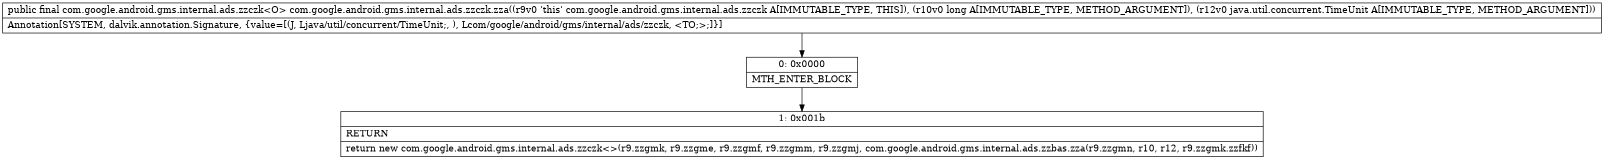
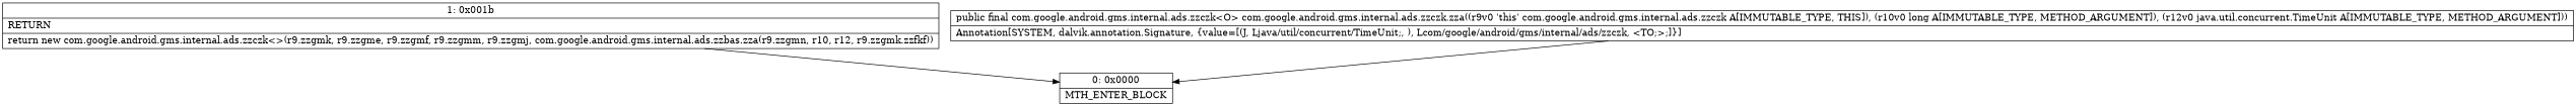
  digraph {
    node [shape=record]
    n1 [label="{0\:\ 0x0000|MTH_ENTER_BLOCK\l}"]
    n2 [label="{1\:\ 0x001b|RETURN\l|return new com.google.android.gms.internal.ads.zzczk\<\>(r9.zzgmk, r9.zzgme, r9.zzgmf, r9.zzgmm, r9.zzgmj, com.google.android.gms.internal.ads.zzbas.zza(r9.zzgmn, r10, r12, r9.zzgmk.zzfkf))\l}"]
    n3 [label="{public final com.google.android.gms.internal.ads.zzczk\<O\> com.google.android.gms.internal.ads.zzczk.zza((r9v0 'this' com.google.android.gms.internal.ads.zzczk A[IMMUTABLE_TYPE, THIS]), (r10v0 long A[IMMUTABLE_TYPE, METHOD_ARGUMENT]), (r12v0 java.util.concurrent.TimeUnit A[IMMUTABLE_TYPE, METHOD_ARGUMENT]))  | Annotation[SYSTEM, dalvik.annotation.Signature, \{value=[(J, Ljava\/util\/concurrent\/TimeUnit;, ), Lcom\/google\/android\/gms\/internal\/ads\/zzczk, \<TO;\>;]\}]\l}"]
-   n1 -> n2
+   n2 -> n1
    n3 -> n1
  }
